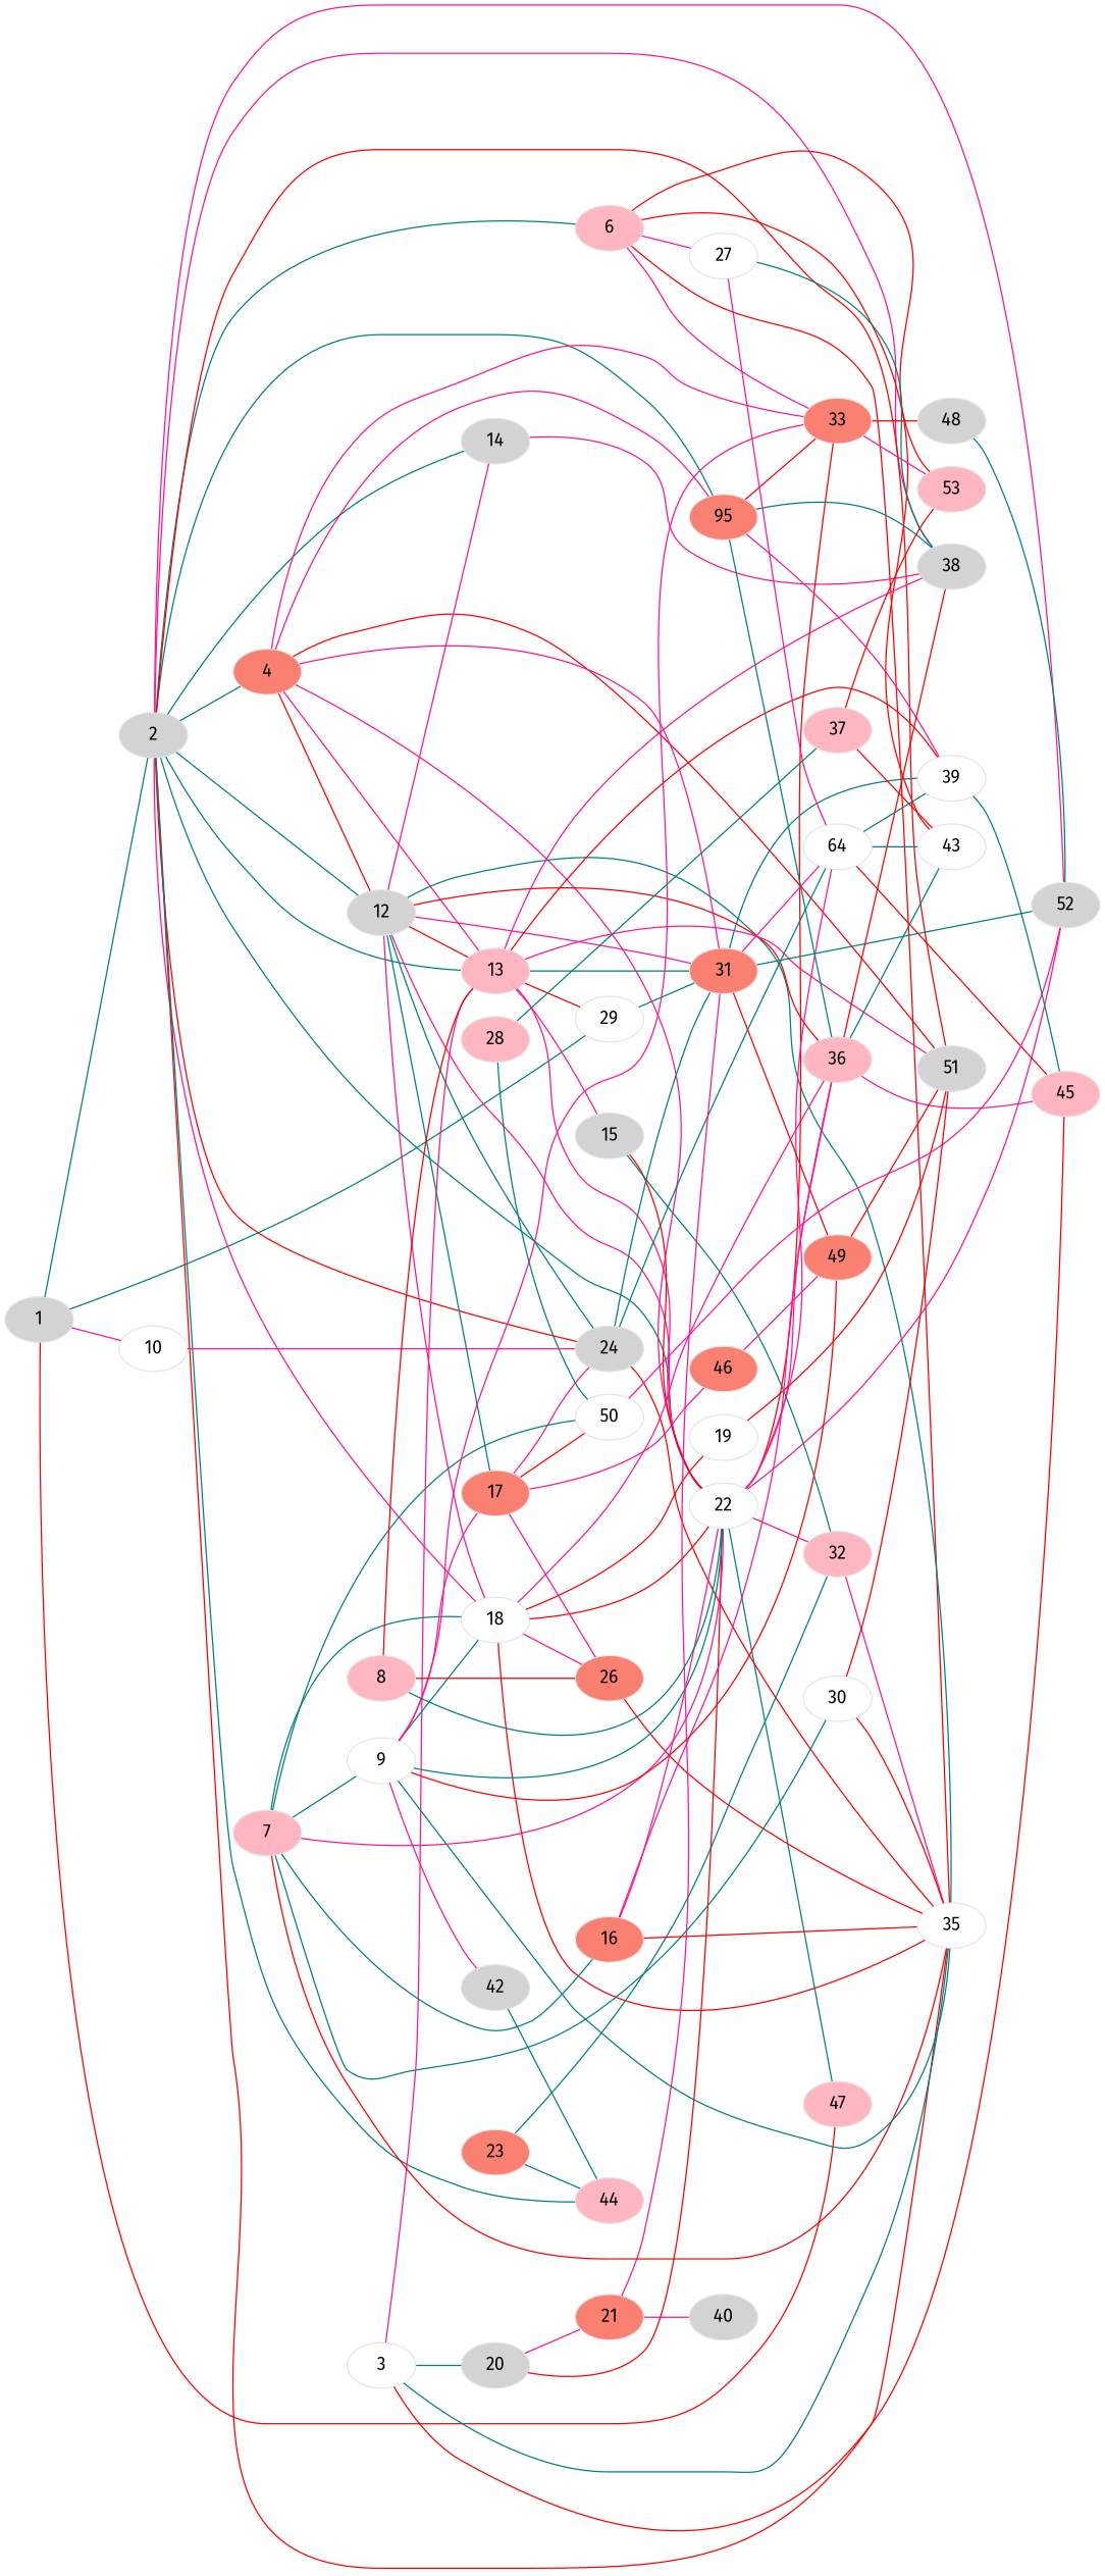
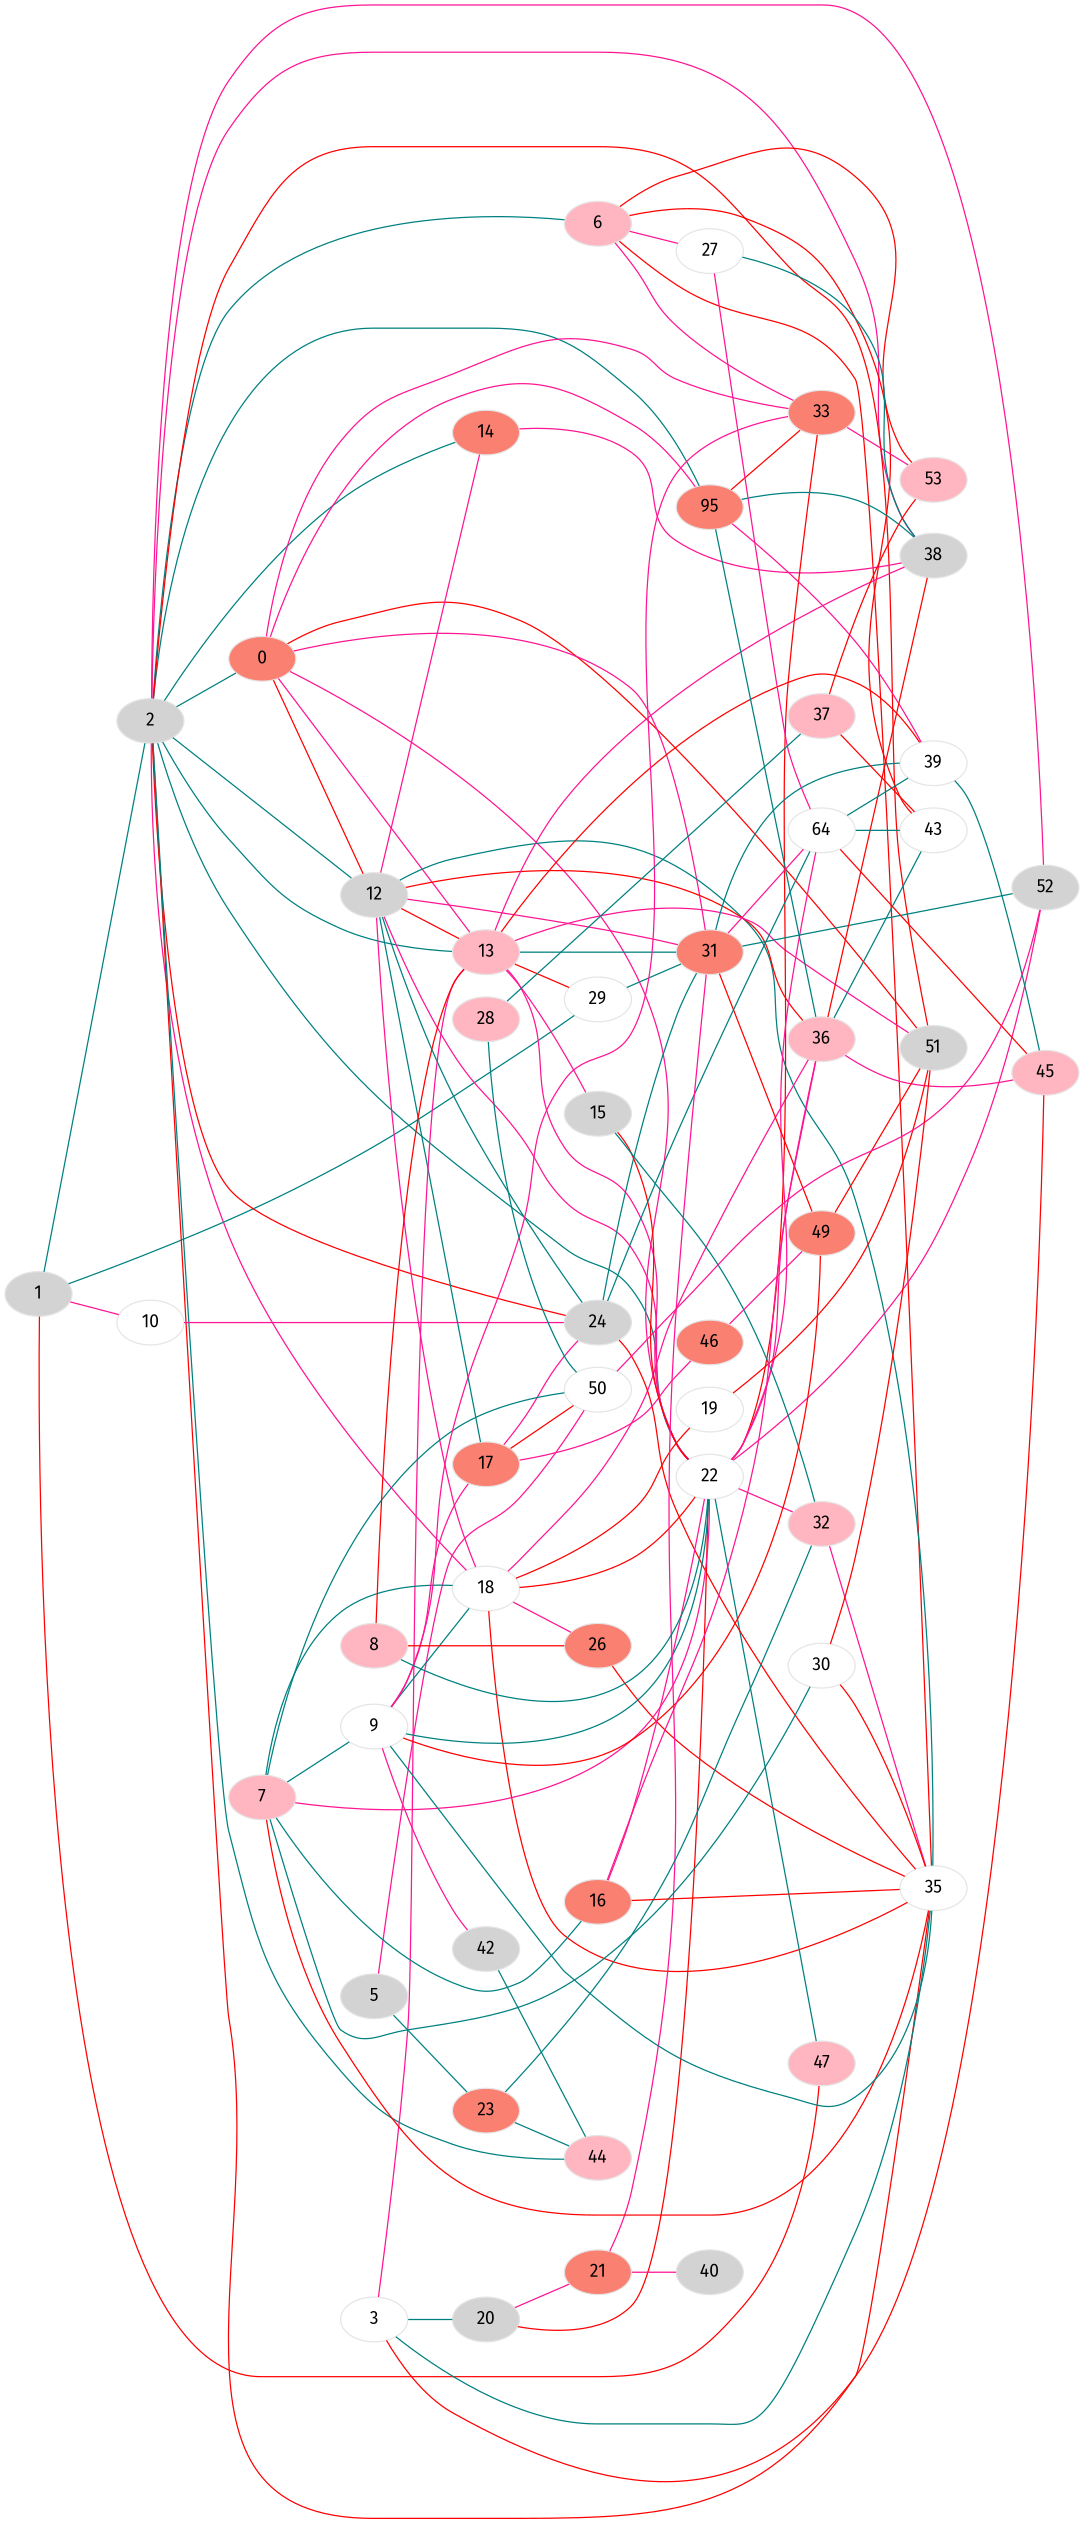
  graph {
    fontname="Fira Sans"
    rankdir=LR
    node [color=gray90 fillcolor=lightgrey fontname="Fira Sans" style=filled]
    edge [color=deeppink fontname="Fira Sans" weight=1.0]
    1
    2
    10 [fillcolor=white]
    29 [fillcolor=white]
    47 [fillcolor=lightpink]
-   4 [fillcolor=salmon]
+   4 [fillcolor=salmon label=0]
    6 [fillcolor=lightpink]
    12
    13 [fillcolor=lightpink]
-   14
+   14 [fillcolor=salmon]
    18 [fillcolor=white]
    22 [fillcolor=white]
    24
    n14 [fillcolor=salmon label=95]
    35 [fillcolor=white]
    38
    44 [fillcolor=lightpink]
    51
    52
    31 [fillcolor=salmon]
    33 [fillcolor=salmon]
    27 [fillcolor=white]
    43 [fillcolor=white]
    53 [fillcolor=lightpink]
    17 [fillcolor=salmon]
    36 [fillcolor=lightpink]
    15
    39 [fillcolor=white]
    26 [fillcolor=salmon]
    19 [fillcolor=white]
    32 [fillcolor=lightpink]
    n32 [fillcolor=white label=64]
    3 [fillcolor=white]
    20
    45 [fillcolor=lightpink]
    21 [fillcolor=salmon]
    49 [fillcolor=salmon]
-   48
    23 [fillcolor=salmon]
+   5
    50 [fillcolor=white]
    7 [fillcolor=lightpink]
    9 [fillcolor=white]
    16 [fillcolor=salmon]
    30 [fillcolor=white]
    42
    8 [fillcolor=lightpink]
    46 [fillcolor=salmon]
    40
    28 [fillcolor=lightpink]
    37 [fillcolor=lightpink]
    1 -- 2 [color=teal]
    1 -- 10
    1 -- 29 [color=teal]
    1 -- 47 [color=red]
    2 -- 4 [color=teal]
    2 -- 6 [color=teal weight=2.0]
    2 -- 12 [color=teal]
    2 -- 13 [color=teal]
    2 -- 14 [color=teal]
    2 -- 18
    2 -- 22 [color=teal]
    2 -- 24 [color=red]
    2 -- n14 [color=teal]
    2 -- 35 [color=red]
    2 -- 38
    2 -- 44 [color=teal]
    2 -- 51 [color=red]
    2 -- 52
    10 -- 24
    29 -- 31 [color=teal]
    4 -- 12 [color=red]
    4 -- 13
    4 -- 22 [weight=2.0]
    4 -- n14
    4 -- 51 [color=red]
    4 -- 31 [weight=2.0]
    4 -- 33
    6 -- 35 [color=red]
    6 -- 33
    6 -- 27
    6 -- 43 [color=red]
    6 -- 53 [color=red]
    12 -- 13 [color=red]
    12 -- 14
    12 -- 18
    12 -- 22
    12 -- 24 [color=teal]
    12 -- 35 [color=teal]
    12 -- 31 [weight=2.0]
    12 -- 17 [color=teal]
    12 -- 36 [color=red weight=2.0]
    13 -- 29 [color=red]
    13 -- 22
    13 -- 38
    13 -- 51
    13 -- 31 [color=teal]
    13 -- 15
    13 -- 39 [color=red]
    14 -- 38
    18 -- 22 [color=red]
    18 -- 35 [color=red]
    18 -- 36
    18 -- 26
    18 -- 19 [color=red]
    22 -- 47 [color=teal]
    22 -- 52
    22 -- 33 [color=red weight=2.0]
    22 -- 36
    22 -- 32
    22 -- n32
    24 -- 35 [color=red]
    24 -- 31 [color=teal]
    24 -- n32 [color=teal]
    n14 -- 38 [color=teal]
    n14 -- 33 [color=red]
    n14 -- 36 [color=teal]
    n14 -- 39
    31 -- 52 [color=teal]
    31 -- 39 [color=teal]
    31 -- n32 [weight=2.0]
    31 -- 49 [color=red]
    33 -- 53
-   33 -- 48 [color=red]
    27 -- 38 [color=teal]
    27 -- n32
    17 -- 24
-   17 -- 26
    17 -- 50 [color=red]
    17 -- 46
    36 -- 38 [color=red]
    36 -- 43 [color=teal]
    36 -- 45
    15 -- 22 [color=red]
    15 -- 32 [color=teal]
    39 -- 45 [color=teal]
    26 -- 35 [color=red]
    19 -- 51 [color=red]
    32 -- 35
    n32 -- 43 [color=teal]
    n32 -- 39 [color=teal]
    n32 -- 45 [color=red]
    3 -- 13
    3 -- 35 [color=teal]
    3 -- 20 [color=teal]
    3 -- 45 [color=red]
    20 -- 22 [color=red]
    20 -- 21
    21 -- 31
    21 -- 40
    49 -- 51 [color=red]
-   48 -- 52 [color=teal]
    23 -- 44 [color=teal]
    23 -- 32 [color=teal]
+   5 -- 23 [color=teal]
+   5 -- 50
    50 -- 52
    7 -- 18 [color=teal]
    7 -- 22
    7 -- 35 [color=red]
    7 -- 50 [color=teal]
    7 -- 9 [color=teal]
    7 -- 16 [color=teal]
    7 -- 30 [color=teal]
    9 -- 18 [color=teal]
    9 -- 22 [color=teal]
    9 -- 35 [color=teal]
    9 -- 33 [weight=3.0]
    9 -- 17
    9 -- 49 [color=red]
    9 -- 42
    16 -- 22
    16 -- 35 [color=red]
    16 -- 36
    30 -- 35 [color=red]
    30 -- 51 [color=red]
    42 -- 44 [color=teal]
    8 -- 13 [color=red]
    8 -- 22 [color=teal]
    8 -- 26 [color=red]
    46 -- 49
    28 -- 50 [color=teal]
    28 -- 37 [color=teal]
    37 -- 43 [color=red]
    37 -- 53 [color=red]
  }
